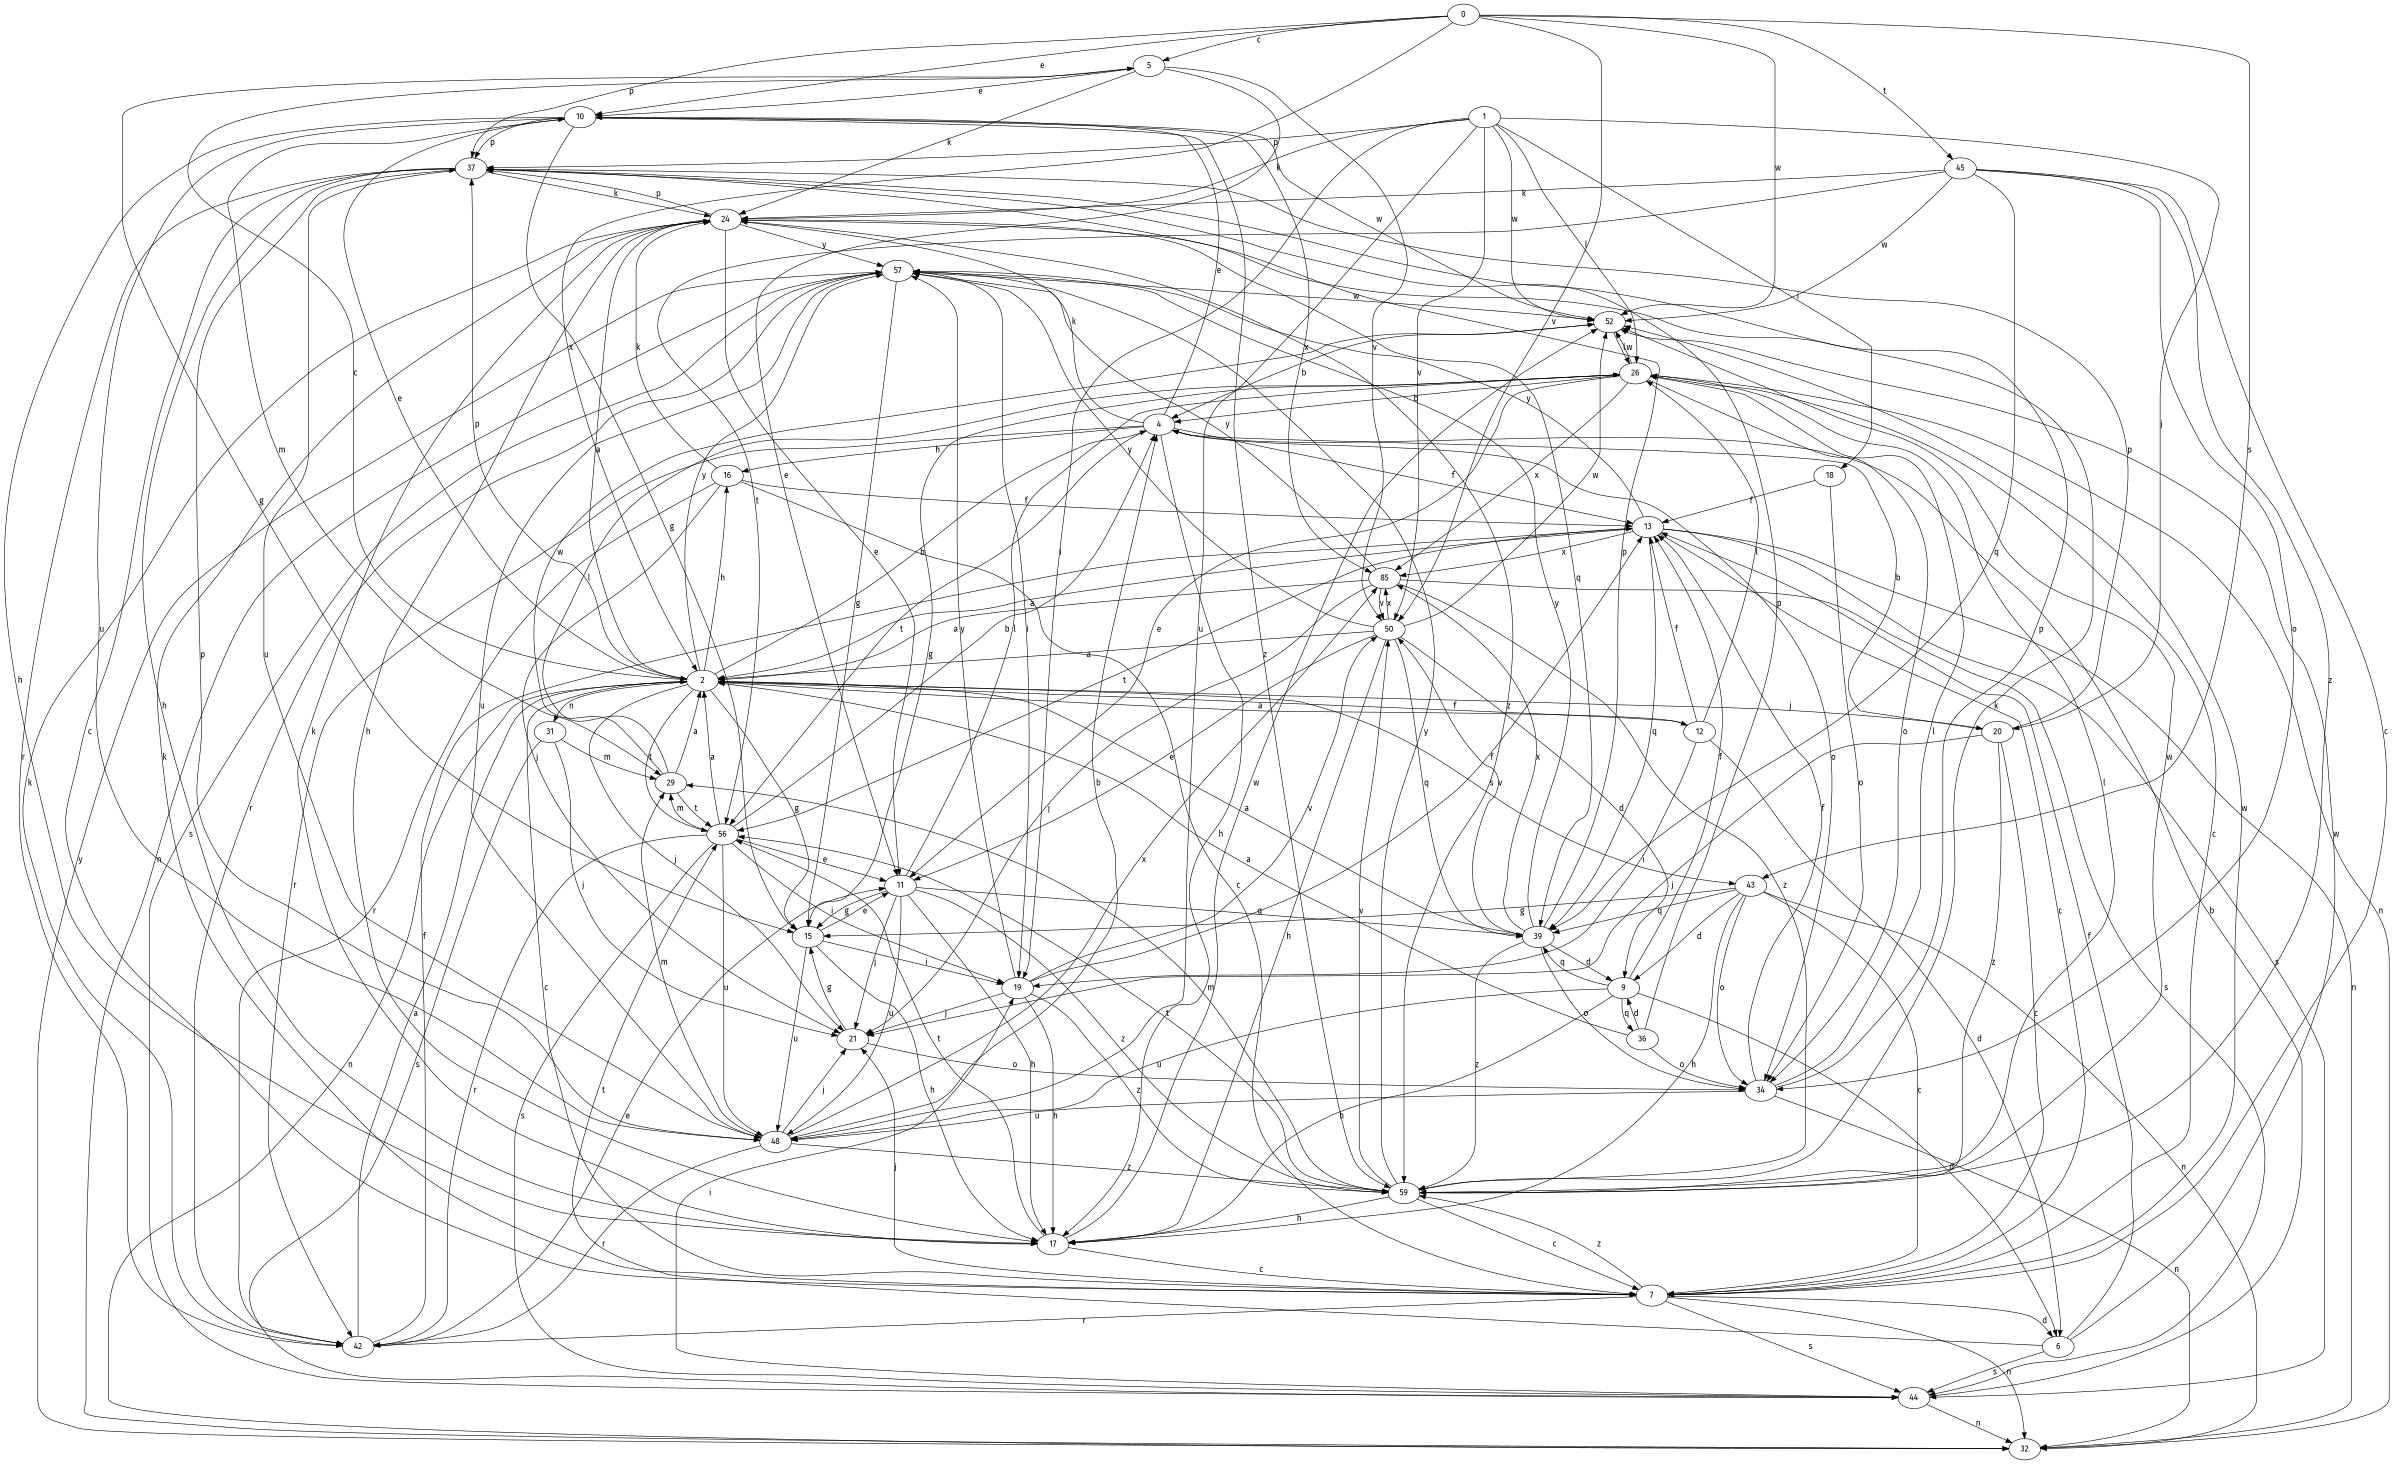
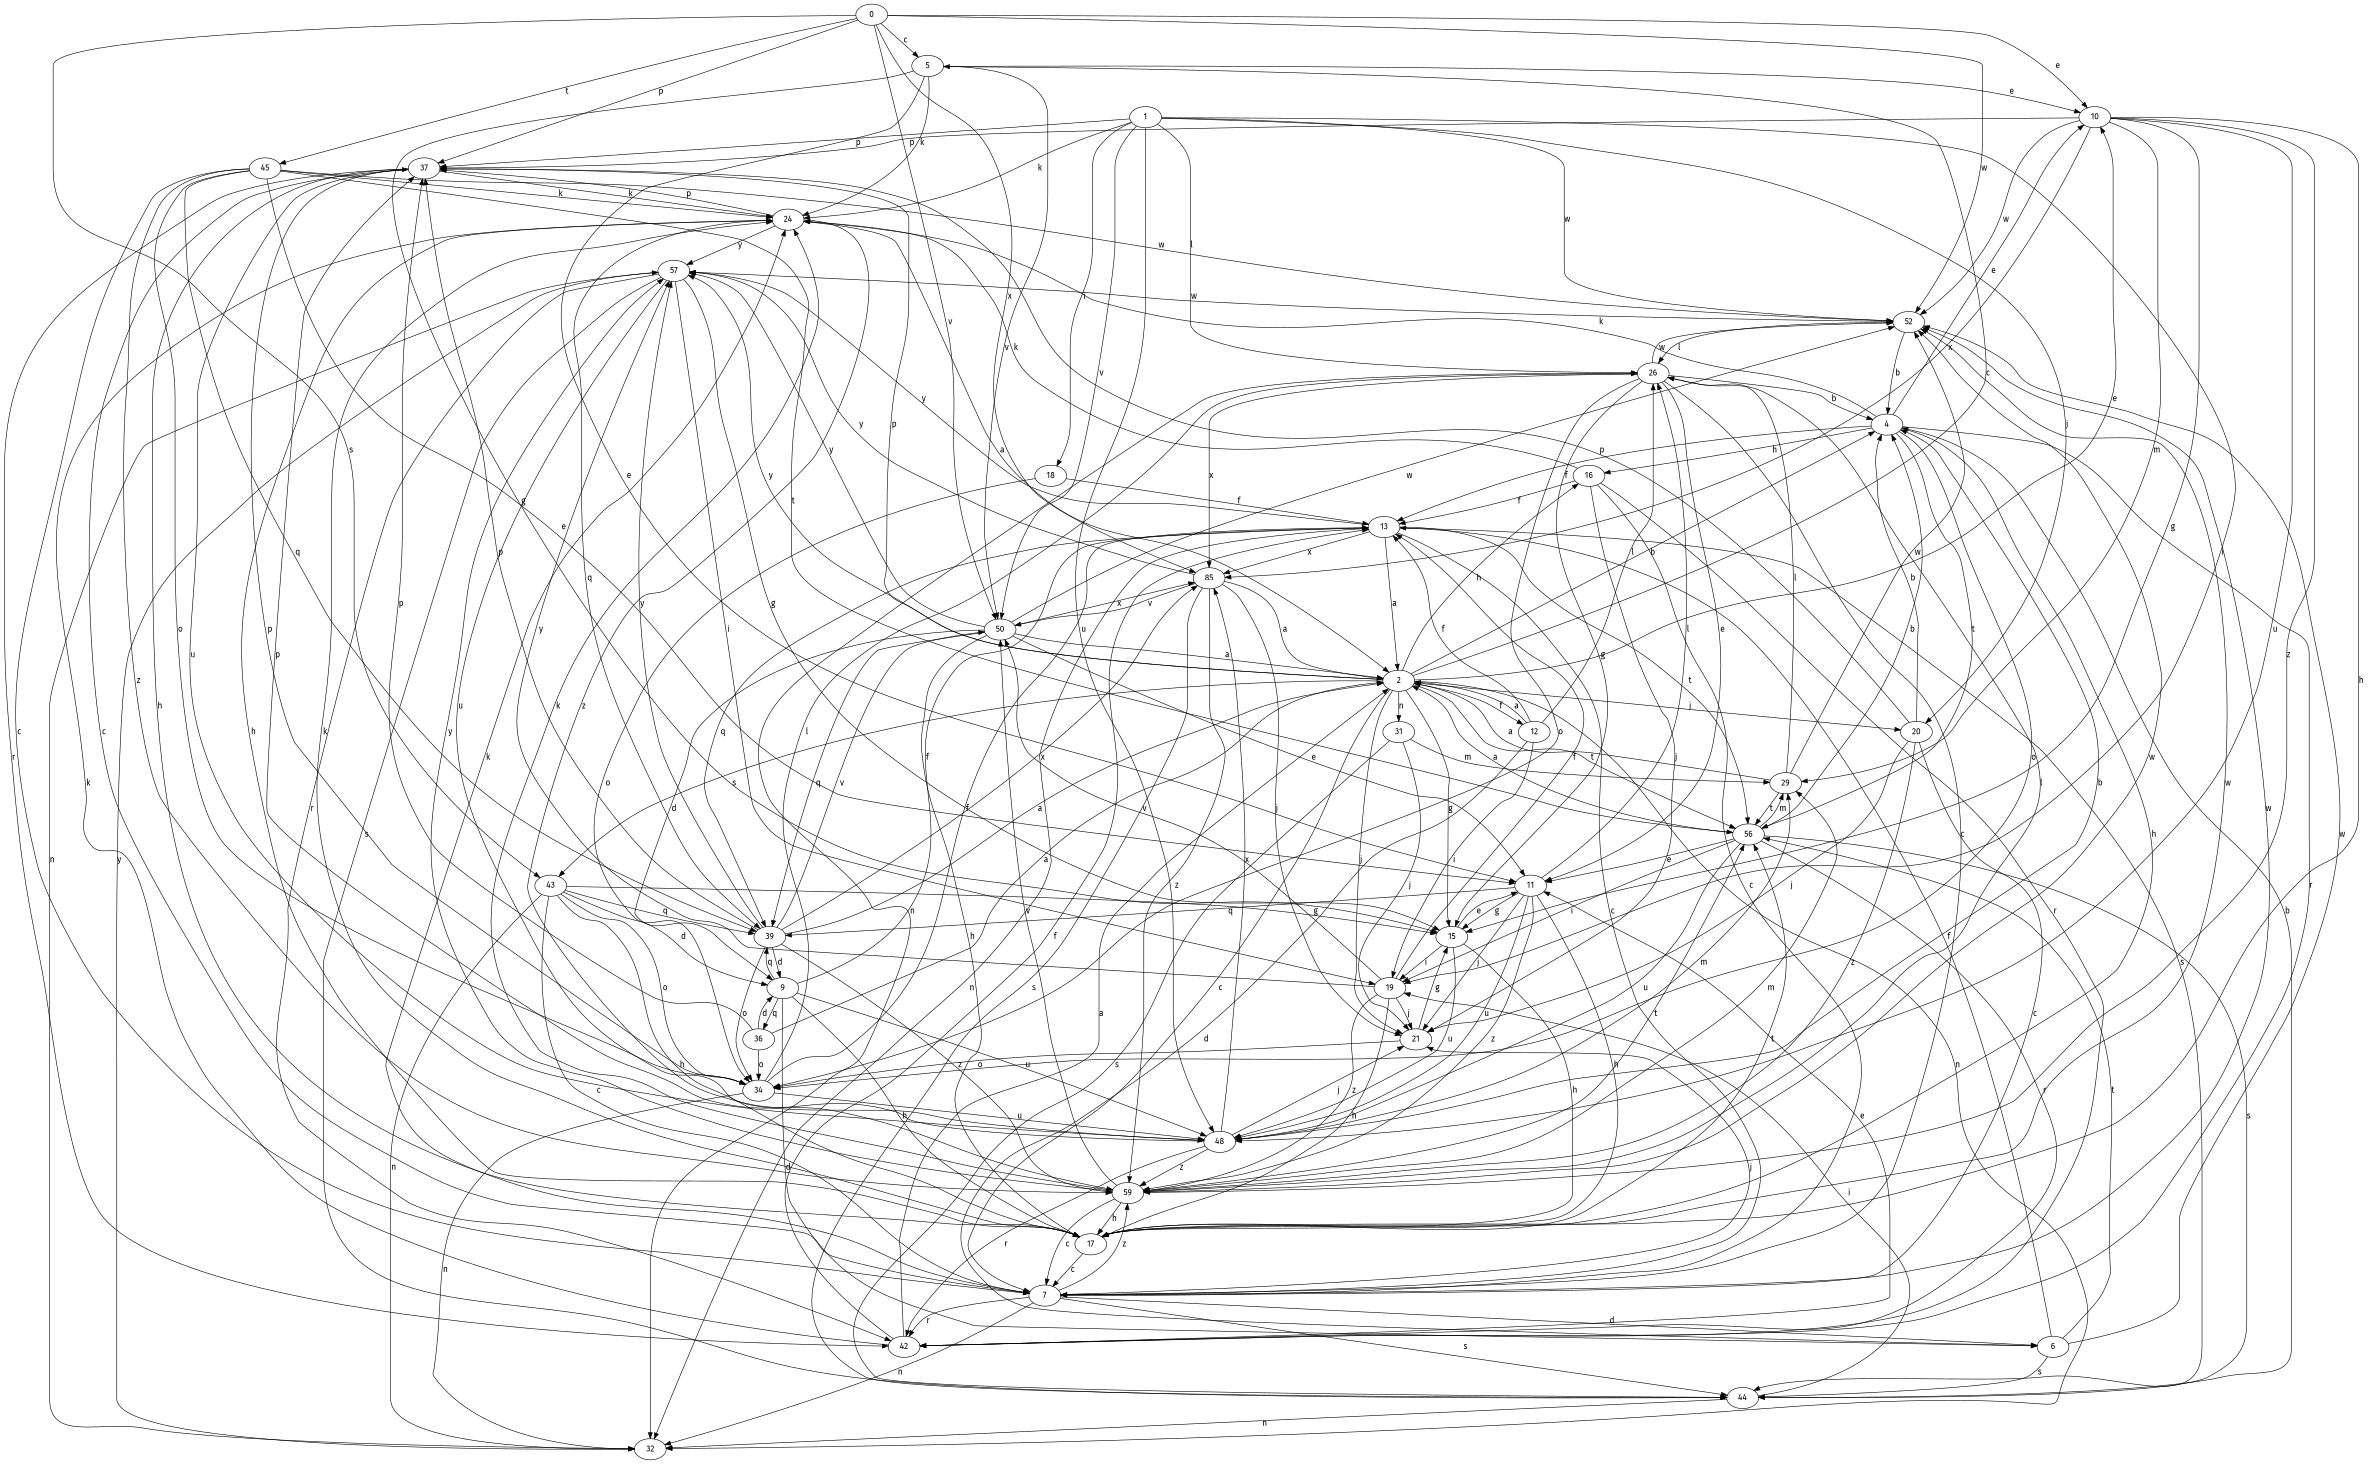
  strict digraph {
    fontname="Fira Sans"
    node [fontname="Fira Sans"]
    edge [fontname="Fira Sans"]
    0
    5
    10
    37
    43
    45
    50
    52
    n9 [label=85]
    24
    15
    11
    48
    17
    59
    29
    7
    42
    32
    34
    9
    39
    n23 [label=56]
    2
    57
    26
    4
    21
    44
    1
    18
    19
    20
    13
    12
    16
    31
    n38 [label=6]
    n39 [label=36]
    0 -> 5 [label=c]
    0 -> 10 [label=e]
    0 -> 37 [label=p]
    0 -> 43 [label=s]
    0 -> 45 [label=t]
    0 -> 50 [label=v]
    0 -> 52 [label=w]
-   0 -> 2 [label=x]
+   0 -> n9 [label=x]
    5 -> 10 [label=e]
    5 -> 50 [label=v]
    5 -> 24 [label=k]
    5 -> 15 [label=g]
    5 -> 11 [label=e]
    10 -> 37 [label=p]
    10 -> 52 [label=w]
    10 -> n9 [label=x]
    10 -> 15 [label=g]
    10 -> 48 [label=u]
    10 -> 17 [label=h]
    10 -> 59 [label=z]
    10 -> 29 [label=m]
    37 -> 24 [label=k]
    37 -> 48 [label=u]
    37 -> 17 [label=h]
    37 -> 7 [label=c]
    37 -> 42 [label=r]
    43 -> 15 [label=g]
    43 -> 17 [label=h]
    43 -> 7 [label=c]
    43 -> 32 [label=n]
    43 -> 34 [label=o]
    43 -> 9 [label=d]
    43 -> 39 [label=q]
    45 -> 52 [label=w]
    45 -> 24 [label=k]
-   24 -> 11 [label=e]
+   45 -> 11 [label=e]
    45 -> 59 [label=z]
    45 -> 7 [label=c]
    45 -> 34 [label=o]
    45 -> 39 [label=q]
    45 -> n23 [label=t]
    50 -> 52 [label=w]
    50 -> n9 [label=x]
    50 -> 11 [label=e]
    50 -> 17 [label=h]
    50 -> 9 [label=d]
    50 -> 39 [label=q]
    50 -> 2 [label=a]
    50 -> 57 [label=y]
    52 -> 26 [label=l]
    52 -> 4 [label=b]
    n9 -> 50 [label=v]
    n9 -> 59 [label=z]
    n9 -> 2 [label=a]
    n9 -> 57 [label=y]
    n9 -> 21 [label=j]
    n9 -> 44 [label=s]
    24 -> 37 [label=p]
    24 -> 17 [label=h]
    24 -> 59 [label=z]
    24 -> 39 [label=q]
    24 -> 2 [label=a]
    24 -> 57 [label=y]
    15 -> 11 [label=e]
    15 -> 48 [label=u]
    15 -> 17 [label=h]
    15 -> 19 [label=i]
    11 -> 15 [label=g]
    11 -> 48 [label=u]
    11 -> 17 [label=h]
    11 -> 59 [label=z]
    11 -> 39 [label=q]
    11 -> 26 [label=l]
    11 -> 21 [label=j]
    48 -> 37 [label=p]
    48 -> n9 [label=x]
    48 -> 59 [label=z]
    48 -> 29 [label=m]
    48 -> 42 [label=r]
    48 -> 4 [label=b]
    48 -> 21 [label=j]
    17 -> 52 [label=w]
    17 -> 24 [label=k]
    17 -> 7 [label=c]
    17 -> n23 [label=t]
    59 -> 50 [label=v]
    59 -> 52 [label=w]
    59 -> 24 [label=k]
    59 -> 17 [label=h]
    59 -> 29 [label=m]
    59 -> 7 [label=c]
    59 -> n23 [label=t]
    59 -> 57 [label=y]
    59 -> 26 [label=l]
    29 -> 52 [label=w]
    29 -> n23 [label=t]
    29 -> 2 [label=a]
    29 -> 26 [label=l]
    7 -> 52 [label=w]
    7 -> 24 [label=k]
    7 -> 59 [label=z]
    7 -> 42 [label=r]
    7 -> 32 [label=n]
    7 -> 21 [label=j]
    7 -> 44 [label=s]
    7 -> n38 [label=d]
    42 -> 24 [label=k]
    42 -> 11 [label=e]
    42 -> 2 [label=a]
    42 -> 13 [label=f]
    32 -> 57 [label=y]
    34 -> 37 [label=p]
    34 -> 48 [label=u]
    34 -> 32 [label=n]
    34 -> 26 [label=l]
    34 -> 13 [label=f]
    9 -> 48 [label=u]
    9 -> 17 [label=h]
    9 -> 39 [label=q]
    9 -> 13 [label=f]
    9 -> n38 [label=d]
    9 -> n39 [label=q]
    39 -> 37 [label=p]
    39 -> 50 [label=v]
    39 -> n9 [label=x]
    39 -> 59 [label=z]
    39 -> 34 [label=o]
    39 -> 9 [label=d]
    39 -> 2 [label=a]
    39 -> 57 [label=y]
    n23 -> 11 [label=e]
    n23 -> 48 [label=u]
    n23 -> 29 [label=m]
    n23 -> 42 [label=r]
    n23 -> 2 [label=a]
    n23 -> 4 [label=b]
    n23 -> 44 [label=s]
    n23 -> 19 [label=i]
    2 -> 5 [label=c]
    2 -> 10 [label=e]
    2 -> 37 [label=p]
    2 -> 43 [label=s]
    2 -> 15 [label=g]
    2 -> 7 [label=c]
    2 -> 32 [label=n]
    2 -> n23 [label=t]
    2 -> 57 [label=y]
    2 -> 4 [label=b]
    2 -> 21 [label=j]
    2 -> 20 [label=j]
    2 -> 12 [label=f]
    2 -> 16 [label=h]
    2 -> 31 [label=n]
    57 -> 52 [label=w]
    57 -> 15 [label=g]
    57 -> 48 [label=u]
    57 -> 42 [label=r]
    57 -> 32 [label=n]
    57 -> 44 [label=s]
    57 -> 19 [label=i]
    26 -> 52 [label=w]
    26 -> n9 [label=x]
    26 -> 15 [label=g]
    26 -> 11 [label=e]
    26 -> 7 [label=c]
    26 -> 32 [label=n]
    26 -> 34 [label=o]
    26 -> 4 [label=b]
    4 -> 10 [label=e]
    4 -> 24 [label=k]
    4 -> 17 [label=h]
    4 -> 42 [label=r]
    4 -> 34 [label=o]
    4 -> n23 [label=t]
    4 -> 13 [label=f]
    4 -> 16 [label=h]
    21 -> 15 [label=g]
    21 -> 34 [label=o]
    44 -> 32 [label=n]
    44 -> 4 [label=b]
    44 -> 19 [label=i]
    1 -> 37 [label=p]
    1 -> 50 [label=v]
    1 -> 52 [label=w]
    1 -> 24 [label=k]
    1 -> 48 [label=u]
    1 -> 26 [label=l]
    1 -> 18 [label=i]
    1 -> 19 [label=i]
    1 -> 20 [label=j]
    18 -> 34 [label=o]
    18 -> 13 [label=f]
    19 -> 50 [label=v]
    19 -> 17 [label=h]
    19 -> 59 [label=z]
    19 -> 57 [label=y]
    19 -> 21 [label=j]
    19 -> 13 [label=f]
    20 -> 37 [label=p]
    20 -> 59 [label=z]
    20 -> 7 [label=c]
    20 -> 4 [label=b]
    20 -> 21 [label=j]
    13 -> n9 [label=x]
    13 -> 7 [label=c]
    13 -> 32 [label=n]
    13 -> 39 [label=q]
    13 -> n23 [label=t]
    13 -> 2 [label=a]
    13 -> 57 [label=y]
    13 -> 44 [label=s]
    12 -> 2 [label=a]
    12 -> 26 [label=l]
    12 -> 19 [label=i]
    12 -> 13 [label=f]
    12 -> n38 [label=d]
    16 -> 24 [label=k]
    16 -> 7 [label=c]
    16 -> 42 [label=r]
    16 -> 21 [label=j]
    16 -> 13 [label=f]
    31 -> 29 [label=m]
    31 -> 21 [label=j]
    31 -> 44 [label=s]
    n38 -> 52 [label=w]
    n38 -> n23 [label=t]
    n38 -> 44 [label=s]
    n38 -> 13 [label=f]
    n39 -> 37 [label=p]
    n39 -> 34 [label=o]
    n39 -> 9 [label=d]
    n39 -> 2 [label=a]
  }
